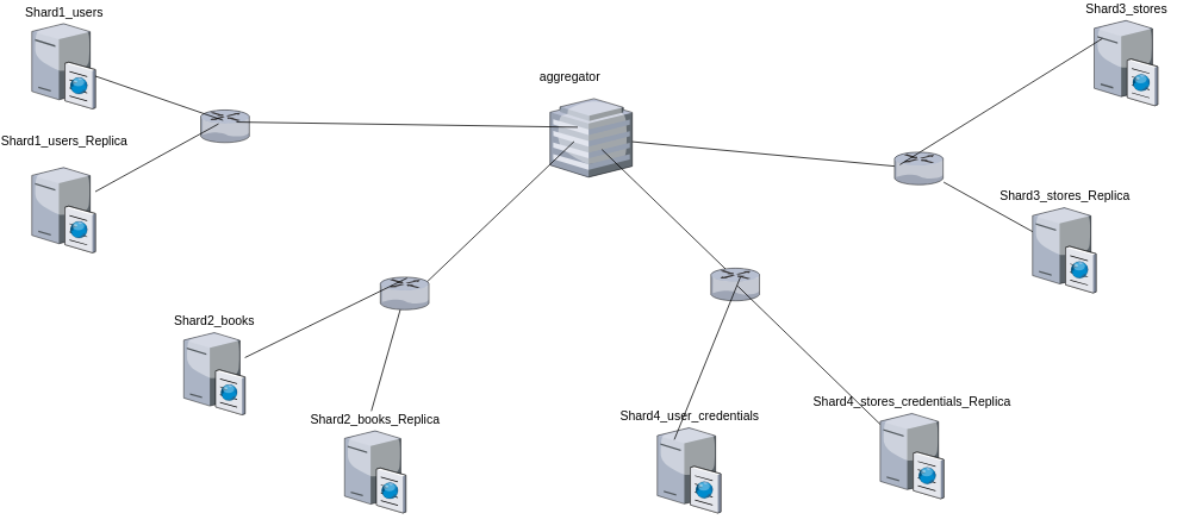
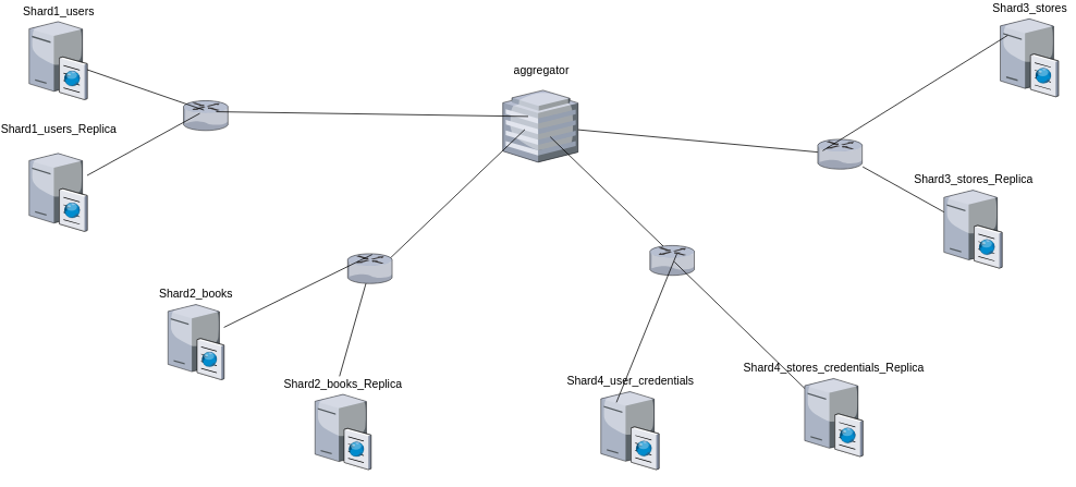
  <mxCell id="0" style=";html=1;" />
  <mxCell id="1" style=";html=1;" parent="0" />
  <mxCell id="2" value="" style="verticalLabelPosition=bottom;aspect=fixed;html=1;verticalAlign=top;strokeColor=none;shape=mxgraph.citrix.router;fillColor=#66B2FF;gradientColor=#0066CC;fontSize=14;" parent="1" vertex="1"><mxGeometry x="209" y="122.75" width="55" height="36.5" as="geometry" /></mxCell>
  <mxCell id="3" value="Shard1_users" style="verticalLabelPosition=top;aspect=fixed;html=1;verticalAlign=bottom;strokeColor=none;shape=mxgraph.citrix.cache_server;fillColor=#66B2FF;gradientColor=#0066CC;fontSize=14;labelPosition=center;align=center;" parent="1" vertex="1"><mxGeometry x="20" y="23.75" width="71" height="97.5" as="geometry" /></mxCell>
  <mxCell id="4" value="" style="verticalLabelPosition=bottom;aspect=fixed;html=1;verticalAlign=top;strokeColor=none;shape=mxgraph.citrix.hq_enterprise;fillColor=#66B2FF;gradientColor=#0066CC;fontSize=14;" parent="1" vertex="1"><mxGeometry x="600" y="110" width="92" height="88" as="geometry" /></mxCell>
  <mxCell id="5" value="Shard2_books" style="verticalLabelPosition=top;aspect=fixed;html=1;verticalAlign=bottom;strokeColor=none;shape=mxgraph.citrix.cache_server;fillColor=#66B2FF;gradientColor=#0066CC;fontSize=14;labelPosition=center;align=center;" vertex="1" parent="1"><mxGeometry x="190" y="370" width="68.45" height="94" as="geometry" /></mxCell>
  <mxCell id="6" value="Shard4_user_credentials" style="verticalLabelPosition=top;aspect=fixed;html=1;verticalAlign=bottom;strokeColor=none;shape=mxgraph.citrix.cache_server;fillColor=#66B2FF;gradientColor=#0066CC;fontSize=14;labelPosition=center;align=center;" vertex="1" parent="1"><mxGeometry x="720" y="476.5" width="71" height="97.5" as="geometry" /></mxCell>
  <mxCell id="7" value="Shard3_stores" style="verticalLabelPosition=top;aspect=fixed;html=1;verticalAlign=bottom;strokeColor=none;shape=mxgraph.citrix.cache_server;fillColor=#66B2FF;gradientColor=#0066CC;fontSize=14;labelPosition=center;align=center;" vertex="1" parent="1"><mxGeometry x="1209" y="20.25" width="71" height="97.5" as="geometry" /></mxCell>
  <mxCell id="8" value="" style="endArrow=none;html=1;rounded=0;exitX=0.727;exitY=0.466;exitDx=0;exitDy=0;exitPerimeter=0;entryX=0.293;entryY=0.545;entryDx=0;entryDy=0;entryPerimeter=0;" edge="1" parent="1" source="16" target="4"><mxGeometry width="50" height="50" relative="1" as="geometry"><mxPoint x="920" y="360" as="sourcePoint" /><mxPoint x="970" y="310" as="targetPoint" /></mxGeometry></mxCell>
  <mxCell id="9" value="" style="endArrow=none;html=1;rounded=0;entryX=0.337;entryY=0.364;entryDx=0;entryDy=0;entryPerimeter=0;exitX=0.727;exitY=0.37;exitDx=0;exitDy=0;exitPerimeter=0;" edge="1" parent="1" source="2" target="4"><mxGeometry width="50" height="50" relative="1" as="geometry"><mxPoint x="920" y="360" as="sourcePoint" /><mxPoint x="970" y="310" as="targetPoint" /></mxGeometry></mxCell>
  <mxCell id="10" value="" style="endArrow=none;html=1;rounded=0;" edge="1" parent="1" source="4" target="21"><mxGeometry width="50" height="50" relative="1" as="geometry"><mxPoint x="920" y="360" as="sourcePoint" /><mxPoint x="970" y="310" as="targetPoint" /></mxGeometry></mxCell>
  <mxCell id="11" value="" style="endArrow=none;html=1;rounded=0;exitX=0.63;exitY=0.648;exitDx=0;exitDy=0;exitPerimeter=0;entryX=0.545;entryY=0.384;entryDx=0;entryDy=0;entryPerimeter=0;" edge="1" parent="1" source="4" target="20"><mxGeometry width="50" height="50" relative="1" as="geometry"><mxPoint x="920" y="360" as="sourcePoint" /><mxPoint x="970" y="310" as="targetPoint" /></mxGeometry></mxCell>
- <mxCell id="12" value="&lt;span style=&quot;font-size: 14px;&quot;&gt;aggregator&lt;/span&gt;" style="text;html=1;align=center;verticalAlign=middle;resizable=0;points=[];autosize=1;strokeColor=none;fillColor=none;" vertex="1" parent="1"><mxGeometry x="577" y="70" width="90" height="30" as="geometry" /></mxCell>
+ <mxCell id="12" value="&lt;span style=&quot;font-size: 14px;&quot;&gt;aggregator&lt;/span&gt;" style="text;html=1;align=center;verticalAlign=middle;resizable=0;points=[];autosize=1;strokeColor=none;fillColor=none;" vertex="1" parent="1"><mxGeometry x="602" y="70" width="90" height="30" as="geometry" /></mxCell>
  <mxCell id="13" value="Shard1_users_Replica&lt;div&gt;&lt;br&gt;&lt;/div&gt;" style="verticalLabelPosition=top;aspect=fixed;html=1;verticalAlign=bottom;strokeColor=none;shape=mxgraph.citrix.cache_server;fillColor=#66B2FF;gradientColor=#0066CC;fontSize=14;labelPosition=center;align=center;" vertex="1" parent="1"><mxGeometry x="20" y="185" width="71" height="97.5" as="geometry" /></mxCell>
  <mxCell id="14" value="" style="endArrow=none;html=1;rounded=0;entryX=0.455;entryY=0.315;entryDx=0;entryDy=0;entryPerimeter=0;" edge="1" parent="1" source="3" target="2"><mxGeometry width="50" height="50" relative="1" as="geometry"><mxPoint x="500" y="270" as="sourcePoint" /><mxPoint x="550" y="220" as="targetPoint" /></mxGeometry></mxCell>
  <mxCell id="15" value="" style="endArrow=none;html=1;rounded=0;entryX=0.364;entryY=0.425;entryDx=0;entryDy=0;entryPerimeter=0;" edge="1" parent="1" source="13" target="2"><mxGeometry width="50" height="50" relative="1" as="geometry"><mxPoint x="500" y="270" as="sourcePoint" /><mxPoint x="550" y="220" as="targetPoint" /></mxGeometry></mxCell>
  <mxCell id="16" value="" style="verticalLabelPosition=bottom;aspect=fixed;html=1;verticalAlign=top;strokeColor=none;shape=mxgraph.citrix.router;fillColor=#66B2FF;gradientColor=#0066CC;fontSize=14;" vertex="1" parent="1"><mxGeometry x="410" y="310" width="55" height="36.5" as="geometry" /></mxCell>
  <mxCell id="17" value="Shard2_books_Replica" style="verticalLabelPosition=top;aspect=fixed;html=1;verticalAlign=bottom;strokeColor=none;shape=mxgraph.citrix.cache_server;fillColor=#66B2FF;gradientColor=#0066CC;fontSize=14;labelPosition=center;align=center;" vertex="1" parent="1"><mxGeometry x="370" y="480" width="68.45" height="94" as="geometry" /></mxCell>
  <mxCell id="18" value="" style="endArrow=none;html=1;rounded=0;" edge="1" parent="1" target="16"><mxGeometry width="50" height="50" relative="1" as="geometry"><mxPoint x="400" y="460" as="sourcePoint" /><mxPoint x="550" y="220" as="targetPoint" /></mxGeometry></mxCell>
  <mxCell id="19" value="" style="endArrow=none;html=1;rounded=0;entryX=0.545;entryY=0.027;entryDx=0;entryDy=0;entryPerimeter=0;" edge="1" parent="1" source="5" target="16"><mxGeometry width="50" height="50" relative="1" as="geometry"><mxPoint x="500" y="270" as="sourcePoint" /><mxPoint x="550" y="220" as="targetPoint" /></mxGeometry></mxCell>
  <mxCell id="20" value="" style="verticalLabelPosition=bottom;aspect=fixed;html=1;verticalAlign=top;strokeColor=none;shape=mxgraph.citrix.router;fillColor=#66B2FF;gradientColor=#0066CC;fontSize=14;" vertex="1" parent="1"><mxGeometry x="780" y="300" width="55" height="36.5" as="geometry" /></mxCell>
  <mxCell id="21" value="" style="verticalLabelPosition=bottom;aspect=fixed;html=1;verticalAlign=top;strokeColor=none;shape=mxgraph.citrix.router;fillColor=#66B2FF;gradientColor=#0066CC;fontSize=14;" vertex="1" parent="1"><mxGeometry x="985.5" y="170" width="55" height="36.5" as="geometry" /></mxCell>
  <mxCell id="22" value="Shard4_stores_credentials_Replica" style="verticalLabelPosition=top;aspect=fixed;html=1;verticalAlign=bottom;strokeColor=none;shape=mxgraph.citrix.cache_server;fillColor=#66B2FF;gradientColor=#0066CC;fontSize=14;labelPosition=center;align=center;" vertex="1" parent="1"><mxGeometry x="969.5" y="460.5" width="71" height="97.5" as="geometry" /></mxCell>
  <mxCell id="23" value="Shard3_stores_Replica" style="verticalLabelPosition=top;aspect=fixed;html=1;verticalAlign=bottom;strokeColor=none;shape=mxgraph.citrix.cache_server;fillColor=#66B2FF;gradientColor=#0066CC;fontSize=14;labelPosition=center;align=center;" vertex="1" parent="1"><mxGeometry x="1140" y="230" width="71" height="97.5" as="geometry" /></mxCell>
  <mxCell id="24" value="" style="endArrow=none;html=1;rounded=0;entryX=0.127;entryY=0.231;entryDx=0;entryDy=0;entryPerimeter=0;exitX=0.109;exitY=0.384;exitDx=0;exitDy=0;exitPerimeter=0;" edge="1" parent="1" source="21" target="7"><mxGeometry width="50" height="50" relative="1" as="geometry"><mxPoint x="950" y="270" as="sourcePoint" /><mxPoint x="1000" y="220" as="targetPoint" /></mxGeometry></mxCell>
  <mxCell id="25" value="" style="endArrow=none;html=1;rounded=0;" edge="1" parent="1" source="21" target="23"><mxGeometry width="50" height="50" relative="1" as="geometry"><mxPoint x="950" y="270" as="sourcePoint" /><mxPoint x="1000" y="220" as="targetPoint" /></mxGeometry></mxCell>
  <mxCell id="26" value="" style="endArrow=none;html=1;rounded=0;" edge="1" parent="1" target="22"><mxGeometry width="50" height="50" relative="1" as="geometry"><mxPoint x="810" y="320" as="sourcePoint" /><mxPoint x="1000" y="220" as="targetPoint" /></mxGeometry></mxCell>
  <mxCell id="27" value="" style="endArrow=none;html=1;rounded=0;exitX=0.268;exitY=0.159;exitDx=0;exitDy=0;exitPerimeter=0;entryX=0.6;entryY=0.274;entryDx=0;entryDy=0;entryPerimeter=0;" edge="1" parent="1" source="6" target="20"><mxGeometry width="50" height="50" relative="1" as="geometry"><mxPoint x="950" y="270" as="sourcePoint" /><mxPoint x="1000" y="220" as="targetPoint" /></mxGeometry></mxCell>
